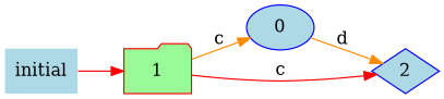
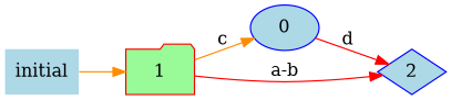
  digraph {
    rankdir=LR
    node [color=blue fillcolor=lightblue style=filled]
    edge [color=red]
    0 [shape=ellipse]
    2 [shape=diamond]
    1 [color=red fillcolor=palegreen shape=folder]
    initial [shape=plaintext]
-   0 -> 2 [color=darkorange label=d]
+   0 -> 2 [label=d]
    1 -> 0 [color=darkorange label=c]
-   1 -> 2 [label=c]
-   initial -> 1
+   1 -> 2 [label="a-b"]
+   initial -> 1 [color=darkorange]
  }
